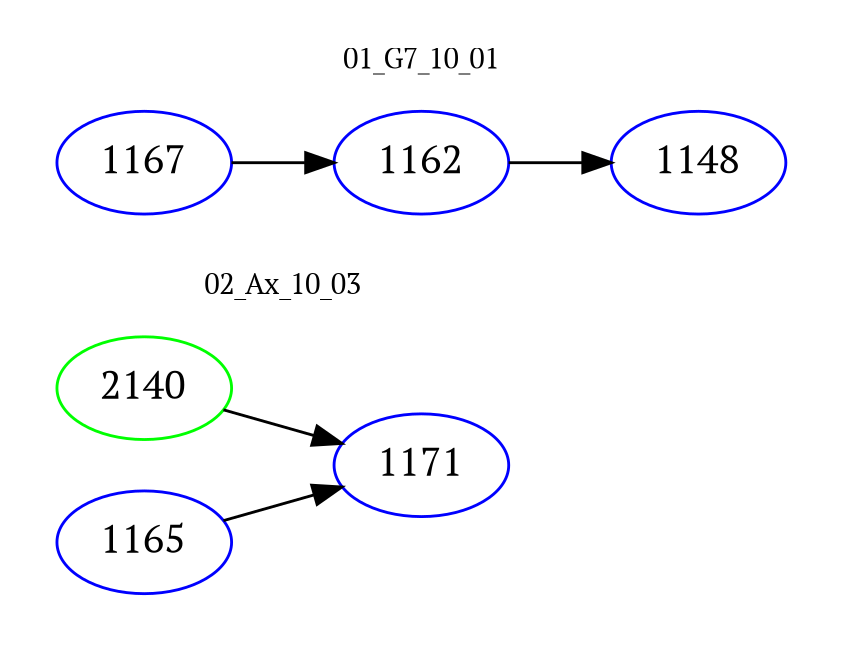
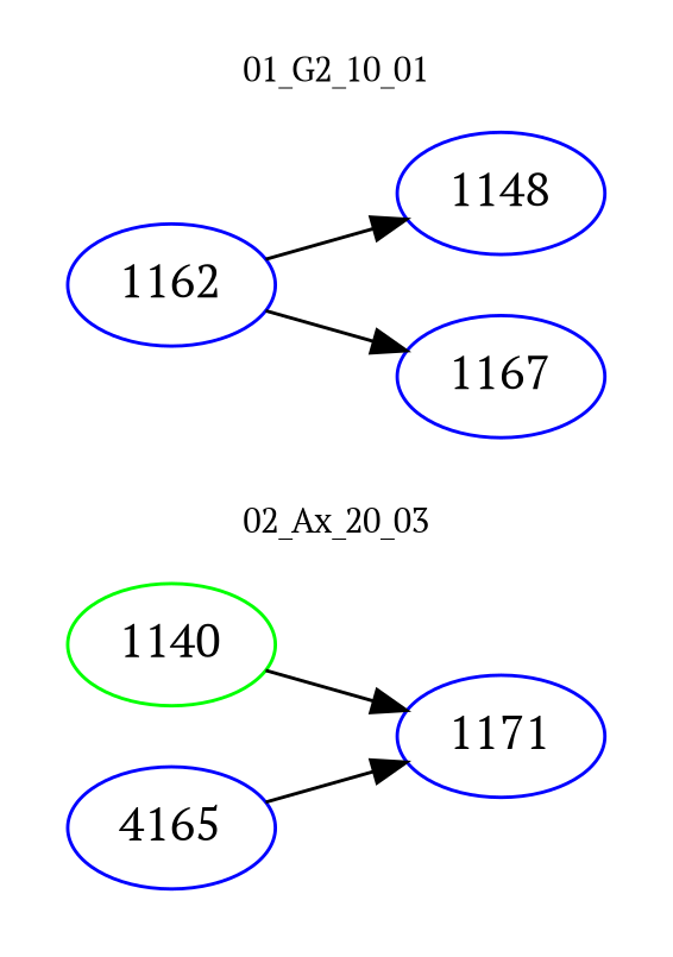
  digraph {
    fontname="PT Serif"
    rankdir=LR
    node [color=blue fontname="PT Serif"]
    edge [color=black fontname="PT Serif"]
-   n1 [color=green label=2140]
+   n1 [color=green label=1140]
    n2 [label=1171]
-   n3 [label=1165]
+   n3 [label=4165]
    n4 [label=1167]
    n5 [label=1162]
    n6 [label=1148]
    subgraph cluster_1 {
      color=white
      fontsize=10
-     label="02_Ax_10_03"
+     label="02_Ax_20_03"
      n1
      n2
      n3
    }
    subgraph cluster_2 {
      color=white
      fontsize=10
-     label="01_G7_10_01"
+     label="01_G2_10_01"
      n4
      n5
      n6
    }
    n1 -> n2
    n3 -> n2
-   n4 -> n5
+   n5 -> n4
    n5 -> n6
  }
